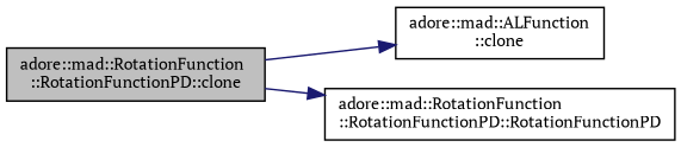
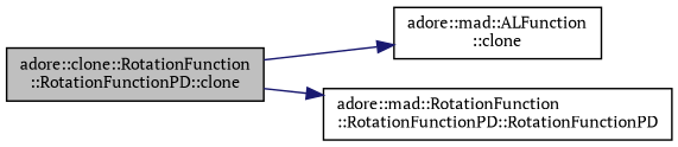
  digraph {
    rankdir=LR
    fontname="PT Serif"
    node [color=black fillcolor=white fontname="PT Serif" fontsize=10 shape=record style=filled]
    edge [color=midnightblue fontname="PT Serif" fontsize=10 labelfontname=Helvetica labelfontsize=10 style=solid]
-   n1 [fillcolor=grey75 fontcolor=black height=0.2 label="adore::mad::RotationFunction\l::RotationFunctionPD::clone" width=0.4]
+   n1 [fillcolor=grey75 fontcolor=black height=0.2 label="adore::clone::RotationFunction\l::RotationFunctionPD::clone" width=0.4]
    n2 [height=0.2 label="adore::mad::ALFunction\l::clone" width=0.4]
    n3 [height=0.2 label="adore::mad::RotationFunction\l::RotationFunctionPD::RotationFunctionPD" width=0.4]
    n1 -> n2
    n1 -> n3
  }
